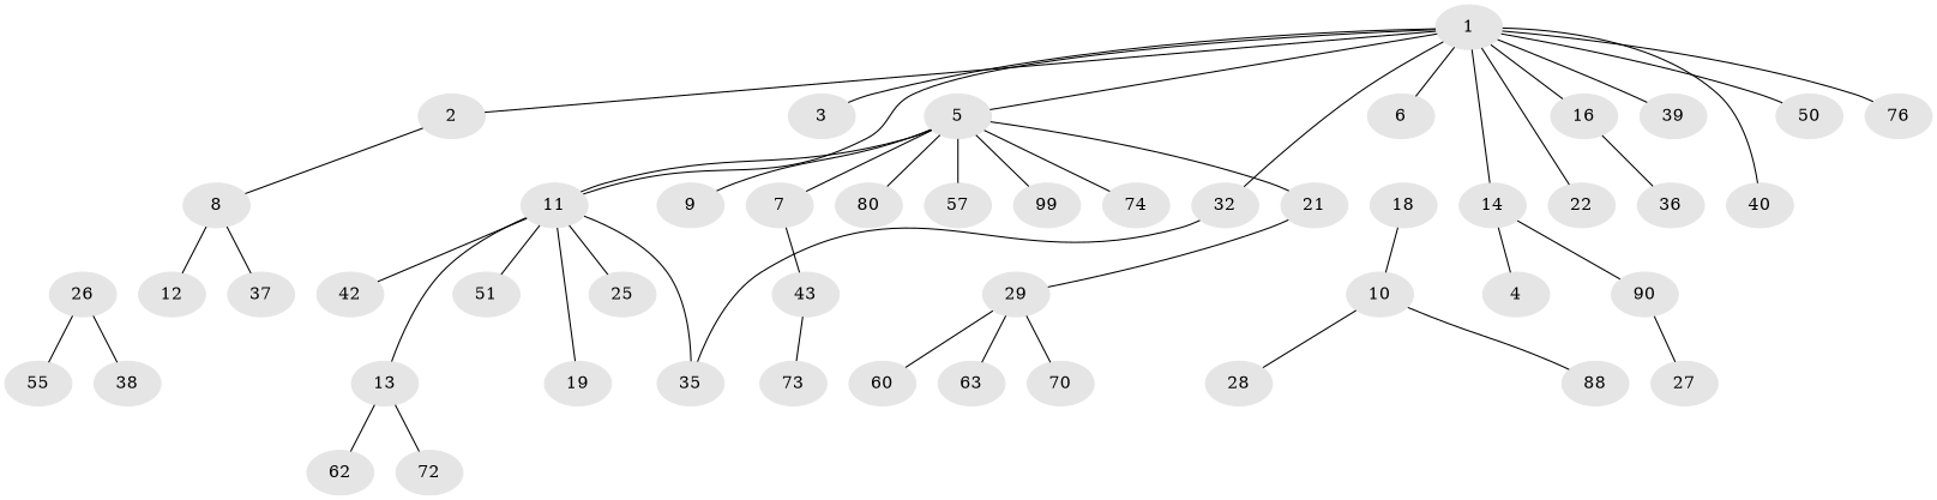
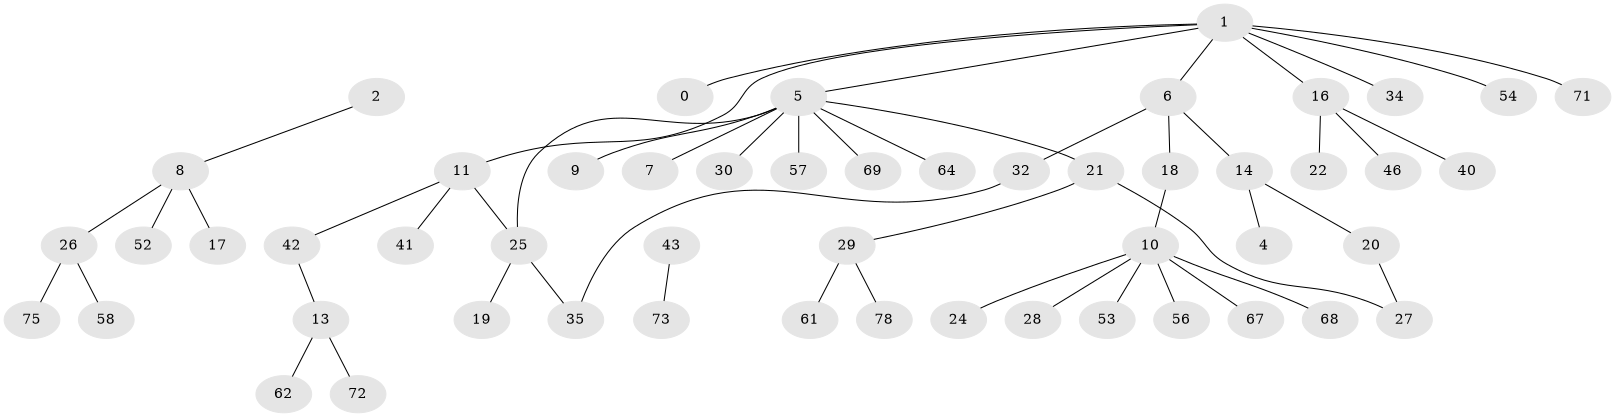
  graph {
    node [color=gray90 style=filled]
    1 [super="+41"]
    2
-   3
+   3 [label=0]
    5 [super="+15"]
    6 [super="+59"]
    11 [super="+23"]
    14 [super="+47"]
    16 [super="+45"]
    22
    32
-   34 [label=39]
+   34
    40
-   54 [label=50]
-   71 [label=76]
+   54
+   71
    8 [super="+39"]
    7
    9 [super="+38"]
    21 [super="+50"]
-   30 [super="+44" label=80]
+   30 [super="+44"]
    57
-   69 [label=99]
-   74
+   69
+   74 [label=64]
    18
    10 [super="+33"]
+   24
    28 [super="+49"]
-   68 [label=88]
+   53
+   56
+   67
+   68
    13 [super="+48"]
    19 [super="+61"]
    25
    35 [super="+52"]
    42
-   51
+   51 [label=41]
    4
-   20 [super="+36" label=90]
-   46 [super="+64" label=36]
-   12
-   17 [label=37]
+   20 [super="+36"]
+   46 [super="+64"]
+   12 [label=52]
+   17
    26 [super="+66"]
    43 [super="+75"]
    27 [super="+37"]
    29 [super="+31"]
    73
-   55
-   58 [label=38]
+   55 [label=75]
+   58
    62
    72
-   60 [super="+65"]
-   63
-   70
-   1 -- 2
+   63 [label=61]
+   70 [label=78]
    1 -- 3
    1 -- 5
    1 -- 6
    1 -- 11
-   1 -- 14
+   6 -- 14
    1 -- 16
-   1 -- 22
-   1 -- 32
+   16 -- 22
+   6 -- 32
    1 -- 34
-   1 -- 40
+   16 -- 40
    1 -- 54
    1 -- 71
    2 -- 8
-   5 -- 11
+   5 -- 25
    5 -- 7
    5 -- 9
    5 -- 21
    5 -- 30
    5 -- 57
    5 -- 69
    5 -- 74
-   11 -- 13
-   11 -- 19
+   6 -- 18
+   42 -- 13
+   25 -- 19
    11 -- 25
-   11 -- 35
+   25 -- 35
    11 -- 42
    11 -- 51
    14 -- 4
    14 -- 20
    16 -- 46
    32 -- 35
    8 -- 12
    8 -- 17
-   7 -- 43
+   8 -- 26
+   21 -- 27
    21 -- 29
    18 -- 10
+   10 -- 24
    10 -- 28
+   10 -- 53
+   10 -- 56
+   10 -- 67
    10 -- 68
    13 -- 62
    13 -- 72
    20 -- 27
    26 -- 55
    26 -- 58
    43 -- 73
-   29 -- 60
    29 -- 63
    29 -- 70
  }
